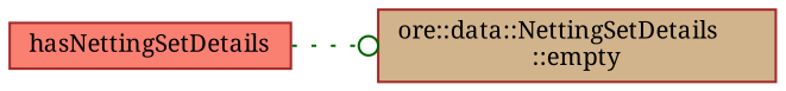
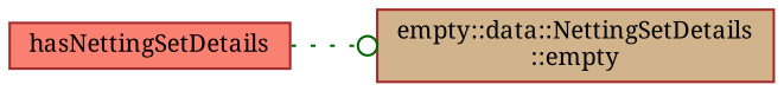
  digraph {
    rankdir=LR
    fontname="Noto Serif"
    node [color=brown fontname="Noto Serif" fontsize=10 shape=box style=filled]
    n1 [fillcolor=salmon fontcolor=black height=0.2 label=hasNettingSetDetails width=0.4]
-   n2 [fillcolor=tan height=0.2 label="ore::data::NettingSetDetails\l::empty" width=0.4]
+   n2 [fillcolor=tan height=0.2 label="empty::data::NettingSetDetails\l::empty" width=0.4]
    n1 -> n2 [color=darkgreen fontname="Noto Serif" fontsize=10 labelfontname=Helvetica labelfontsize=10 style=dotted arrowhead=odot]
  }
